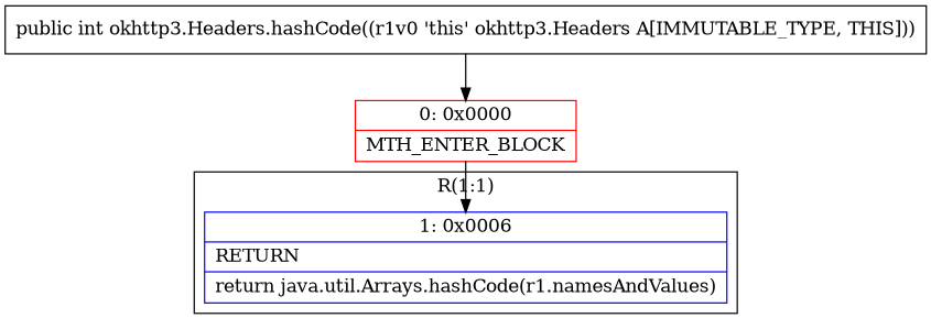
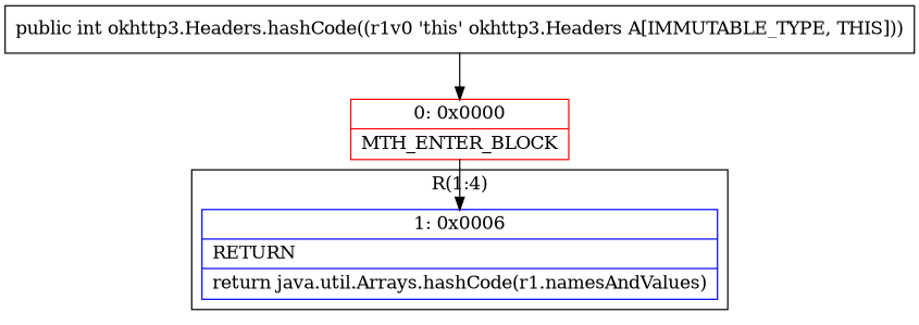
  digraph {
    node [shape=record]
    n1 [color=blue label="{1\:\ 0x0006|RETURN\l|return java.util.Arrays.hashCode(r1.namesAndValues)\l}"]
    n2 [color=red label="{0\:\ 0x0000|MTH_ENTER_BLOCK\l}"]
    n3 [label="{public int okhttp3.Headers.hashCode((r1v0 'this' okhttp3.Headers A[IMMUTABLE_TYPE, THIS])) }"]
    subgraph cluster_1 {
-     label="R(1:1)"
+     label="R(1:4)"
      n1
    }
    n2 -> n1
    n3 -> n2
  }
